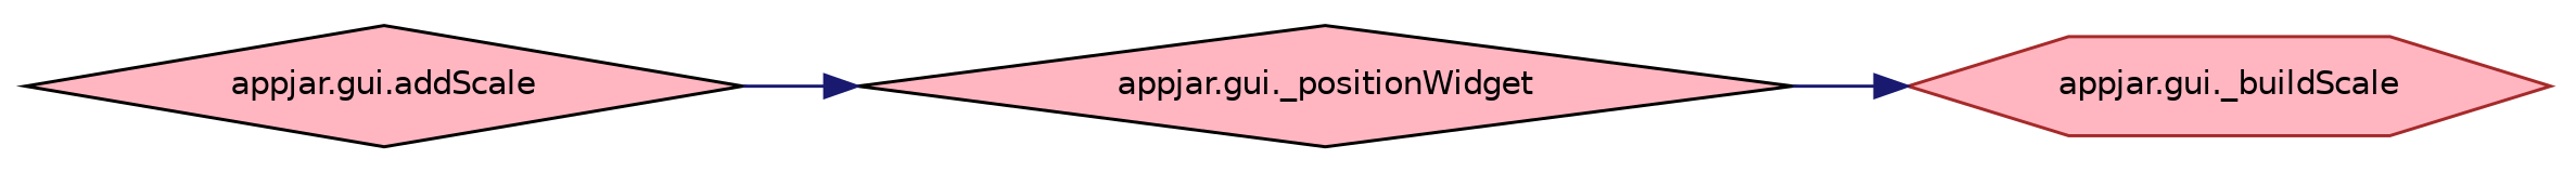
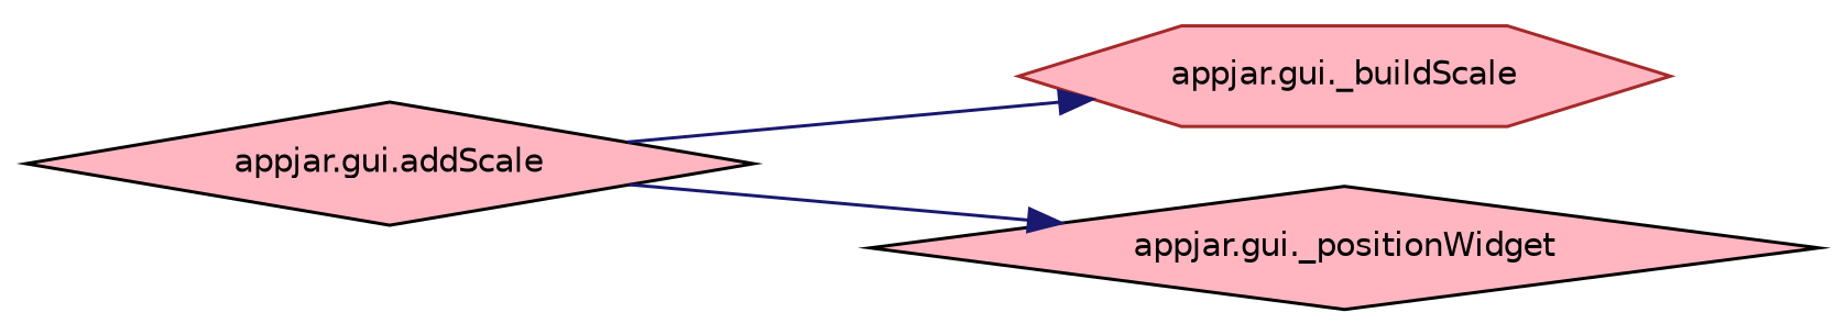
  digraph {
    rankdir=LR
    node [color=black fillcolor=lightpink fontname=Helvetica fontsize=10 shape=diamond style=filled]
    edge [color=midnightblue fontname=Helvetica fontsize=10 labelfontname=Helvetica labelfontsize=10 style=solid]
    n1 [fontcolor=black height=0.2 label="appjar.gui.addScale" width=0.4]
    n2 [color=brown height=0.2 label="appjar.gui._buildScale" shape=hexagon width=0.4]
    n3 [height=0.2 label="appjar.gui._positionWidget" width=0.4]
-   n3 -> n2
+   n1 -> n2
    n1 -> n3
  }
